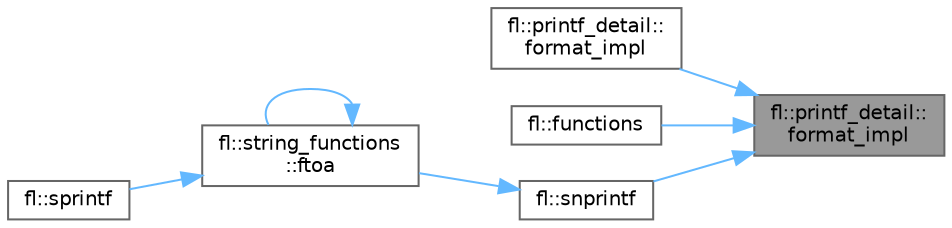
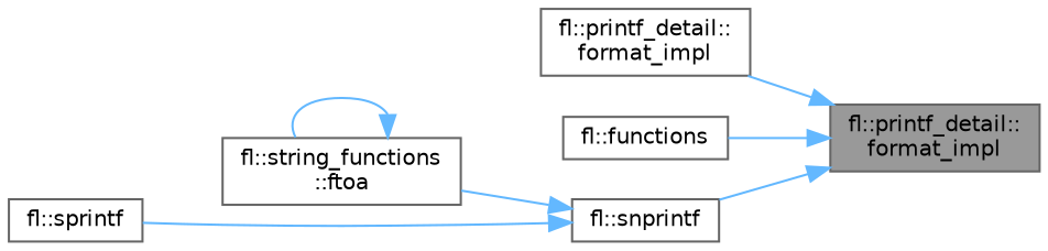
  digraph {
    rankdir=RL
    node [color=grey40 fillcolor=white fontname=Helvetica fontsize=10 shape=box style=filled]
    edge [color=steelblue1 dir=back fontname=Helvetica fontsize=10 labelfontname=Helvetica labelfontsize=10 style=solid]
    n1 [color=gray40 fillcolor=grey60 fontcolor=black height=0.2 label="fl::printf_detail::\lformat_impl" width=0.4]
    n2 [height=0.2 label="fl::printf_detail::\lformat_impl" width=0.4]
    n3 [height=0.2 label="fl::functions" width=0.4]
    n4 [height=0.2 label="fl::snprintf" width=0.4]
    n5 [height=0.2 label="fl::string_functions\l::ftoa" width=0.4]
    n6 [height=0.2 label="fl::sprintf" width=0.4]
    n1 -> n2
    n1 -> n3
    n1 -> n4
    n4 -> n5
-   n5 -> n6
+   n4 -> n6
    n5 -> n5
  }
